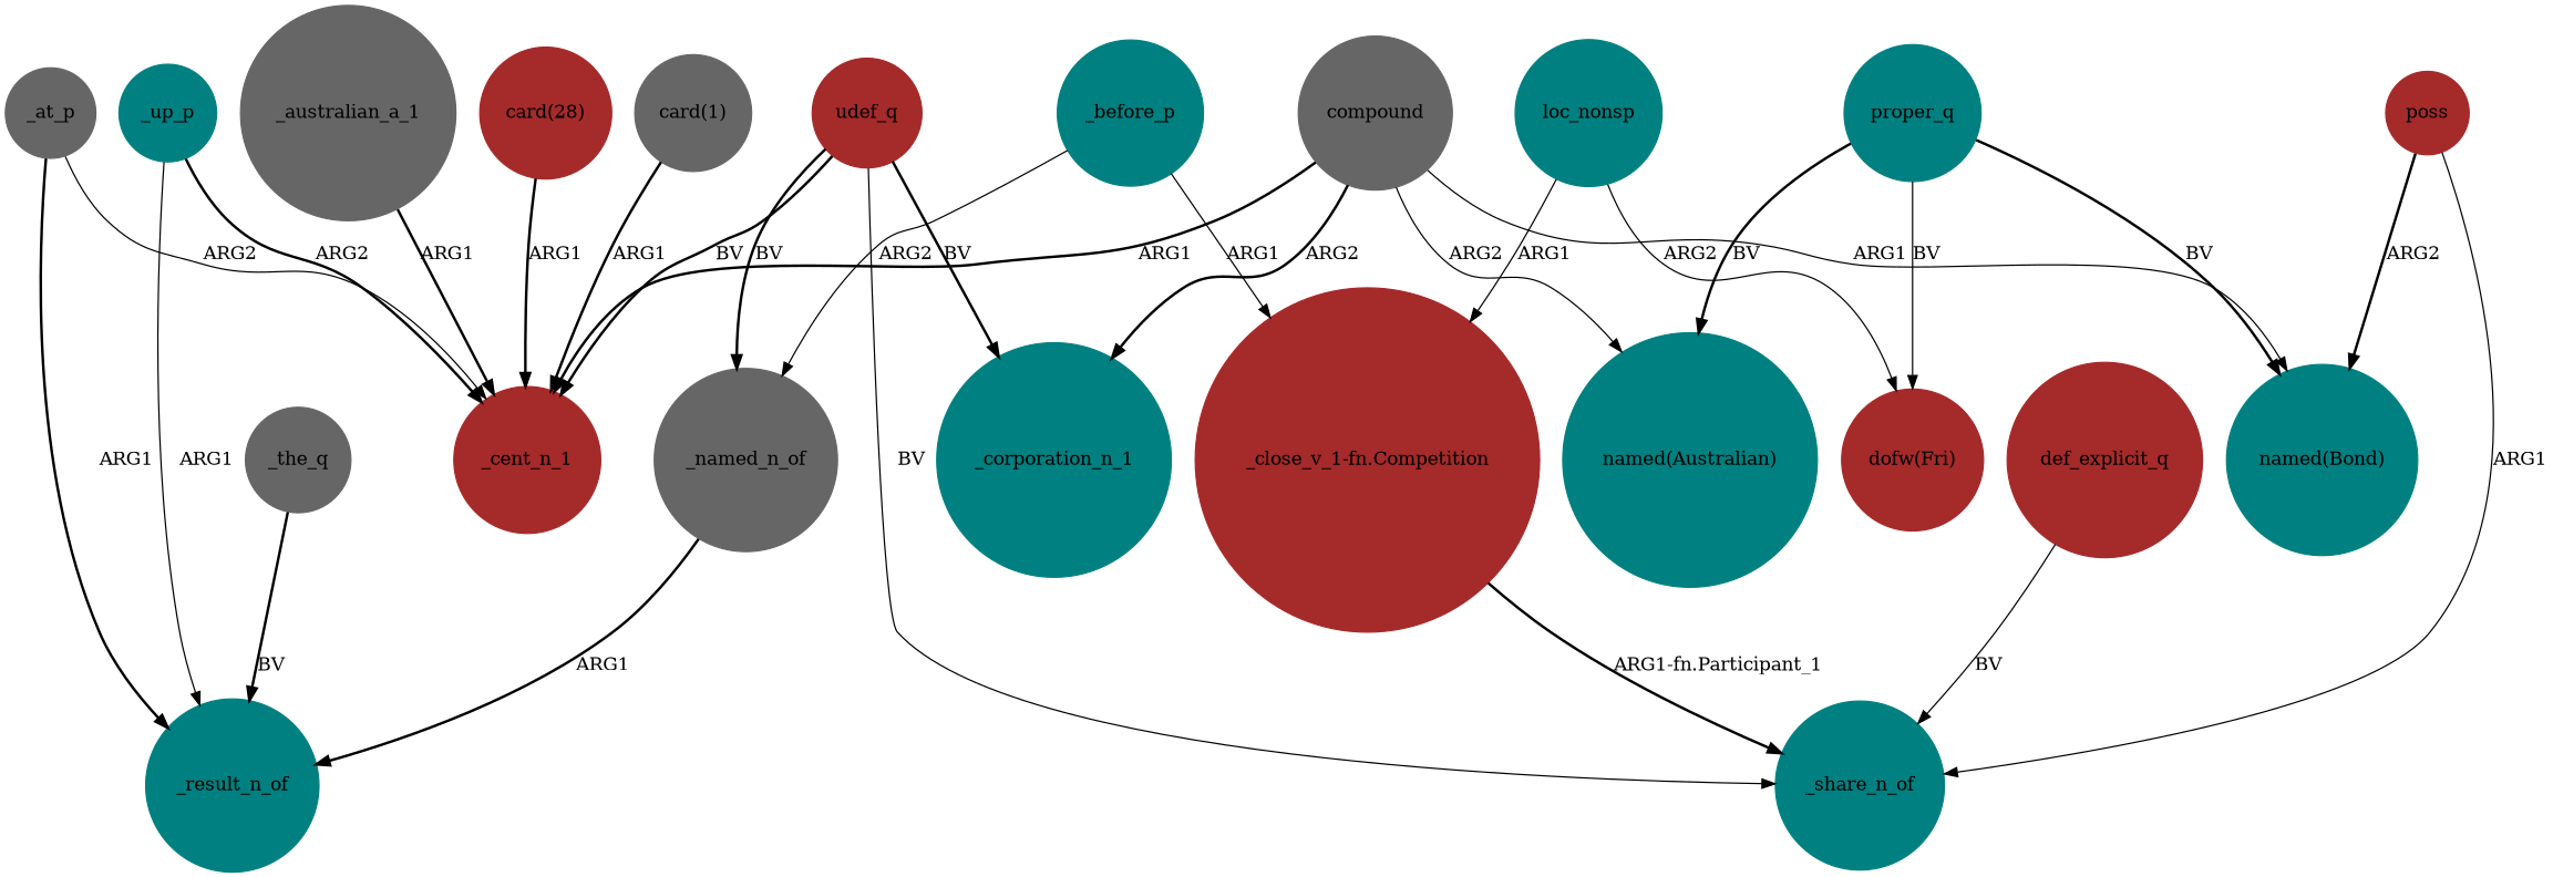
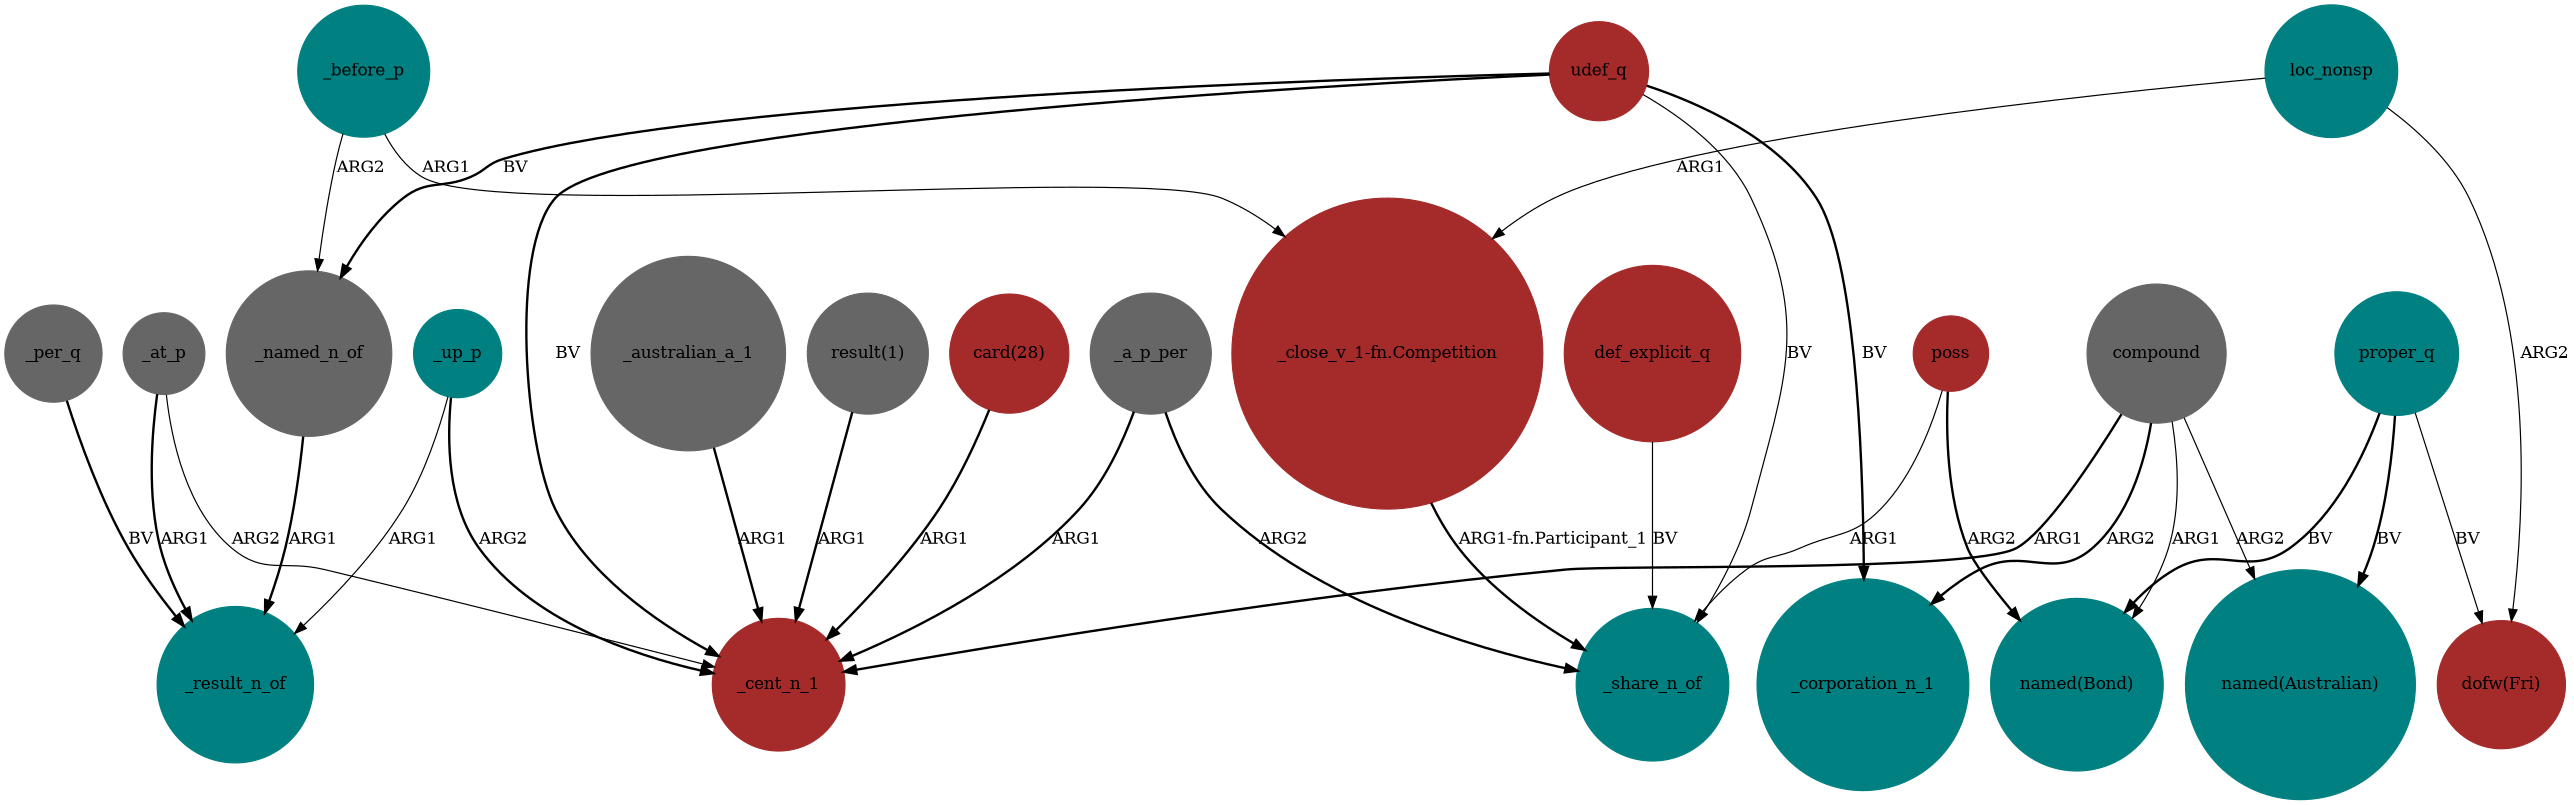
  digraph {
    node [color=teal shape=circle style=filled]
    edge [style=bold]
    udef_q [color=brown]
    n2 [color=gray40 label=_named_n_of]
    _cent_n_1 [color=brown]
    _share_n_of
    _corporation_n_1
    _result_n_of
    "dofw(Fri)" [color=brown]
    proper_q
    "named(Australian)"
    "named(Bond)"
    loc_nonsp
    "_close_v_1-fn.Competition" [color=brown]
    _before_p
-   "card(1)" [color=gray40]
+   _a_p_per [color=gray40]
+   "card(1)" [color=gray40 label="result(1)"]
    compound [color=gray40]
    _up_p
    def_explicit_q [color=brown]
    _at_p [color=gray40]
    poss [color=brown]
-   _the_q [color=gray40]
+   _the_q [color=gray40 label=_per_q]
    "card(28)" [color=brown]
    _australian_a_1 [color=gray40]
    udef_q -> n2 [label=BV]
    udef_q -> _cent_n_1 [label=BV]
    udef_q -> _share_n_of [label=BV style=solid]
    udef_q -> _corporation_n_1 [label=BV]
    n2 -> _result_n_of [label=ARG1]
    proper_q -> "dofw(Fri)" [label=BV style=solid]
    proper_q -> "named(Australian)" [label=BV]
    proper_q -> "named(Bond)" [label=BV]
    loc_nonsp -> "dofw(Fri)" [label=ARG2 style=solid]
    loc_nonsp -> "_close_v_1-fn.Competition" [label=ARG1 style=solid]
    "_close_v_1-fn.Competition" -> _share_n_of [label="ARG1-fn.Participant_1"]
    _before_p -> n2 [label=ARG2 style=solid]
    _before_p -> "_close_v_1-fn.Competition" [label=ARG1 style=solid]
+   _a_p_per -> _cent_n_1 [label=ARG1]
+   _a_p_per -> _share_n_of [label=ARG2]
    "card(1)" -> _cent_n_1 [label=ARG1]
    compound -> _cent_n_1 [label=ARG1]
    compound -> _corporation_n_1 [label=ARG2]
    compound -> "named(Australian)" [label=ARG2 style=solid]
    compound -> "named(Bond)" [label=ARG1 style=solid]
    _up_p -> _cent_n_1 [label=ARG2]
    _up_p -> _result_n_of [label=ARG1 style=solid]
    def_explicit_q -> _share_n_of [label=BV style=solid]
    _at_p -> _cent_n_1 [label=ARG2 style=solid]
    _at_p -> _result_n_of [label=ARG1]
    poss -> _share_n_of [label=ARG1 style=solid]
    poss -> "named(Bond)" [label=ARG2]
    _the_q -> _result_n_of [label=BV]
    "card(28)" -> _cent_n_1 [label=ARG1]
    _australian_a_1 -> _cent_n_1 [label=ARG1]
  }
